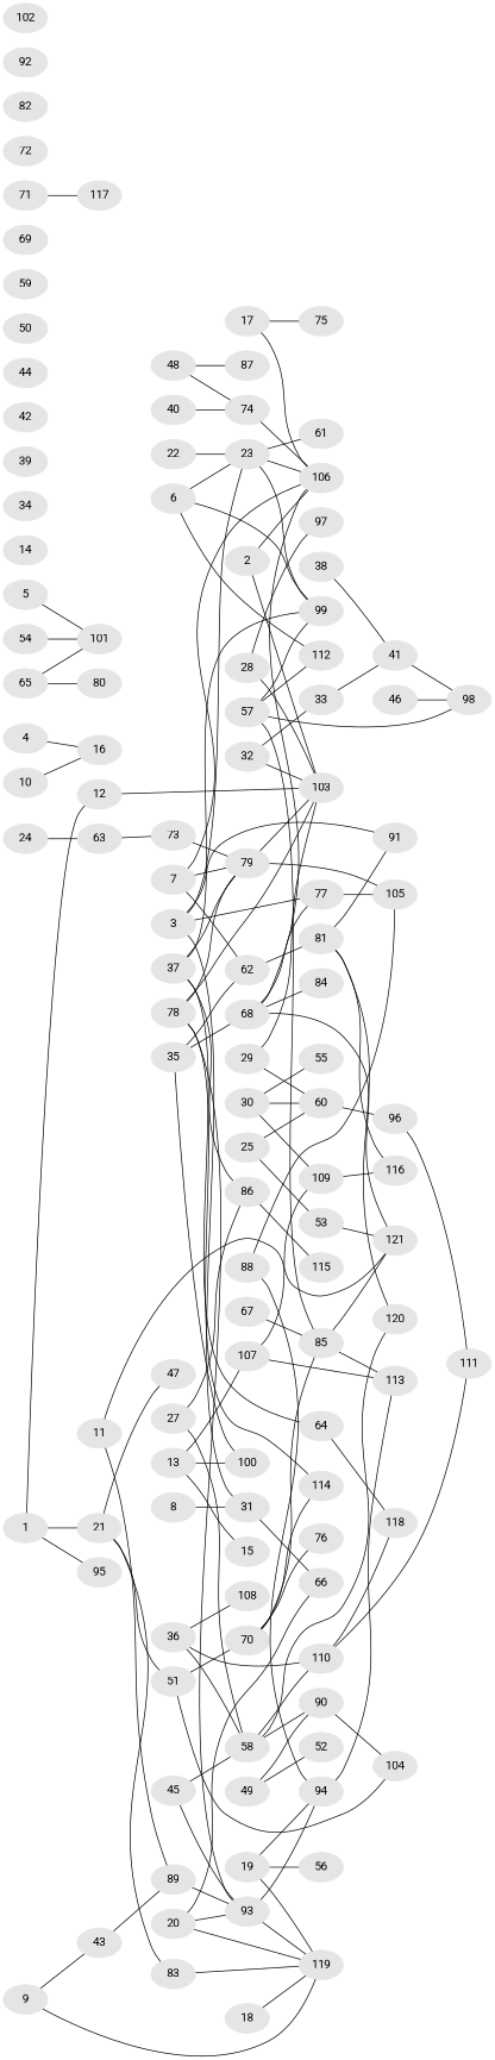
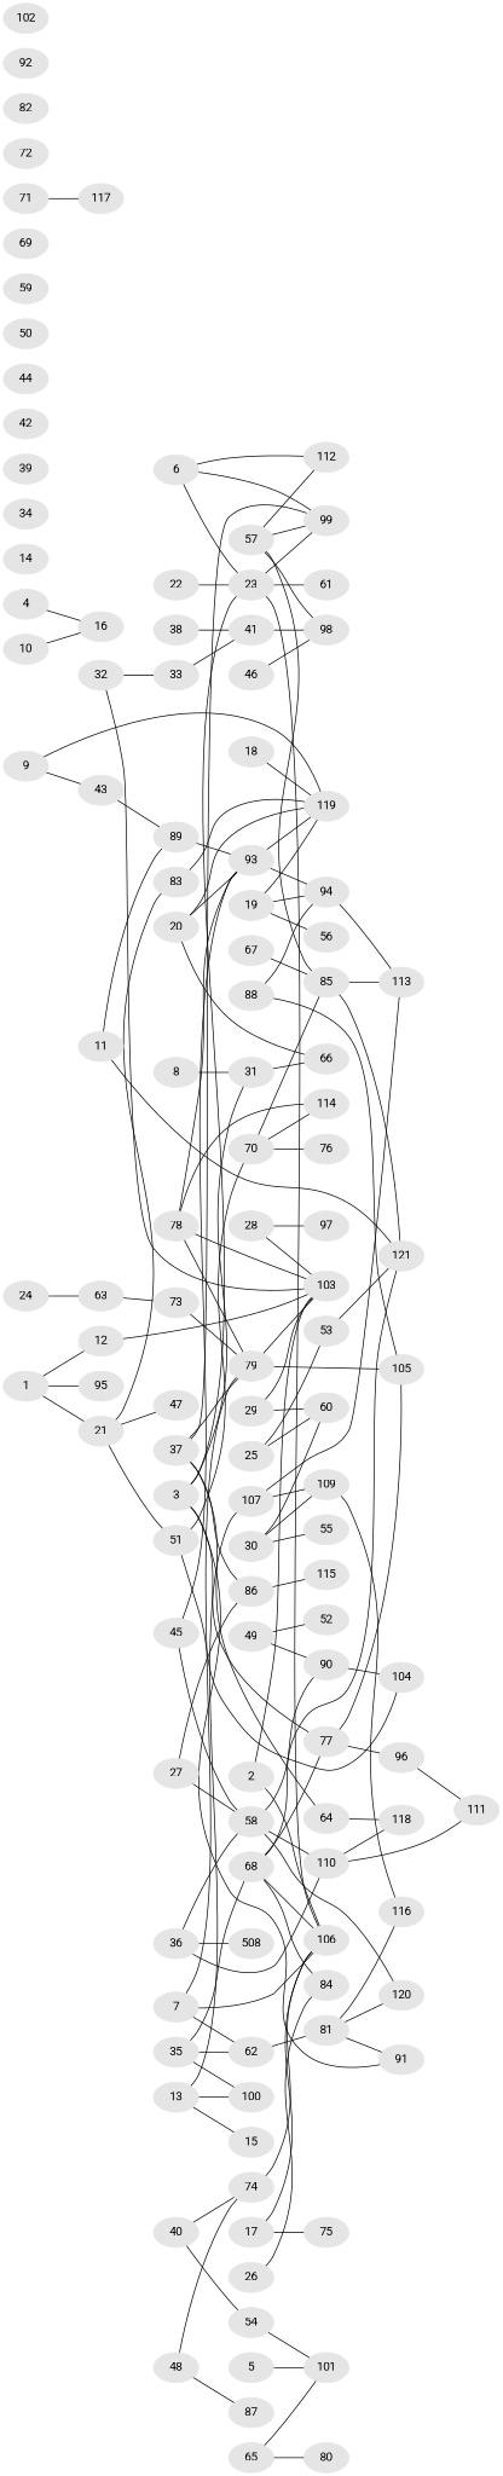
  graph {
    fontname=Roboto
    rankdir=LR
    node [color=gray90 fontname=Roboto style=filled]
    edge [fontname=Roboto]
    1
    12
    21
    95
    103
    47
    51
    83
    2
    106
    3
    23
    31
    77
    91
    99
    61
    66
    105
    4
    16
    5
    101
    6
    112
    7
    62
    79
    81
    8
    9
    43
    119
    89
    10
    11
    121
    93
    13
    15
    100
    107
    109
    113
    14
    17
    75
    18
    19
    56
    94
    20
    70
    104
    22
    24
    63
    73
    25
    53
    60
    96
+   26
    84
    27
    58
    86
    110
    90
    120
    115
    28
    97
    29
    30
    55
    116
    32
    33
    41
    98
    34
    35
    68
    36
-   108
+   108 [label=508]
    118
    111
    37
    64
    38
    39
    40
    54
    74
    42
    44
    45
    46
    48
    87
    49
    52
    50
    85
    76
    114
    57
    59
    65
    80
    67
    69
    71
    117
    72
    78
    82
    88
    92
    102
    1 -- 12
    1 -- 21
    1 -- 95
    12 -- 103
    21 -- 47
    21 -- 51
    21 -- 83
    51 -- 70
    51 -- 104
    83 -- 119
    2 -- 103
    2 -- 106
    3 -- 23
    3 -- 31
    3 -- 77
    3 -- 91
    23 -- 106
    23 -- 99
    23 -- 61
    31 -- 66
    77 -- 105
    4 -- 16
    5 -- 101
    6 -- 23
    6 -- 99
    6 -- 112
    7 -- 106
    7 -- 62
    7 -- 79
    62 -- 81
    79 -- 103
    79 -- 105
    81 -- 91
    81 -- 120
    81 -- 116
    8 -- 31
    9 -- 43
    9 -- 119
    43 -- 89
    89 -- 93
    10 -- 16
    11 -- 89
    11 -- 121
    93 -- 119
    93 -- 94
    13 -- 15
    13 -- 100
    13 -- 107
    107 -- 109
    107 -- 113
    109 -- 116
    17 -- 106
    17 -- 75
    18 -- 119
    19 -- 119
    19 -- 56
    19 -- 94
    94 -- 113
    20 -- 66
    20 -- 119
    20 -- 93
    70 -- 85
    70 -- 76
    70 -- 114
    22 -- 23
    24 -- 63
    63 -- 73
    73 -- 79
    25 -- 53
    25 -- 60
    53 -- 121
-   60 -- 96
+   77 -- 96
    96 -- 111
+   26 -- 84
    27 -- 58
    27 -- 86
    58 -- 110
    58 -- 90
    58 -- 120
    86 -- 115
    110 -- 118
    110 -- 111
    90 -- 104
    28 -- 103
    28 -- 97
    29 -- 103
    29 -- 60
    30 -- 109
    30 -- 60
    30 -- 55
    32 -- 103
    32 -- 33
    33 -- 41
    41 -- 98
    35 -- 62
    35 -- 100
    35 -- 68
    68 -- 106
    68 -- 77
    68 -- 121
    68 -- 84
    36 -- 58
    36 -- 110
    36 -- 108
    37 -- 99
    37 -- 79
    37 -- 86
    37 -- 64
    64 -- 118
    38 -- 41
+   40 -- 54
    40 -- 74
    54 -- 101
    74 -- 106
    45 -- 93
    45 -- 58
    46 -- 98
    48 -- 74
    48 -- 87
    49 -- 90
    49 -- 52
    85 -- 121
    85 -- 113
    57 -- 99
    57 -- 112
    57 -- 98
    57 -- 85
    65 -- 101
    65 -- 80
    67 -- 85
    71 -- 117
    78 -- 103
    78 -- 79
    78 -- 93
    78 -- 114
    88 -- 105
    88 -- 94
  }
